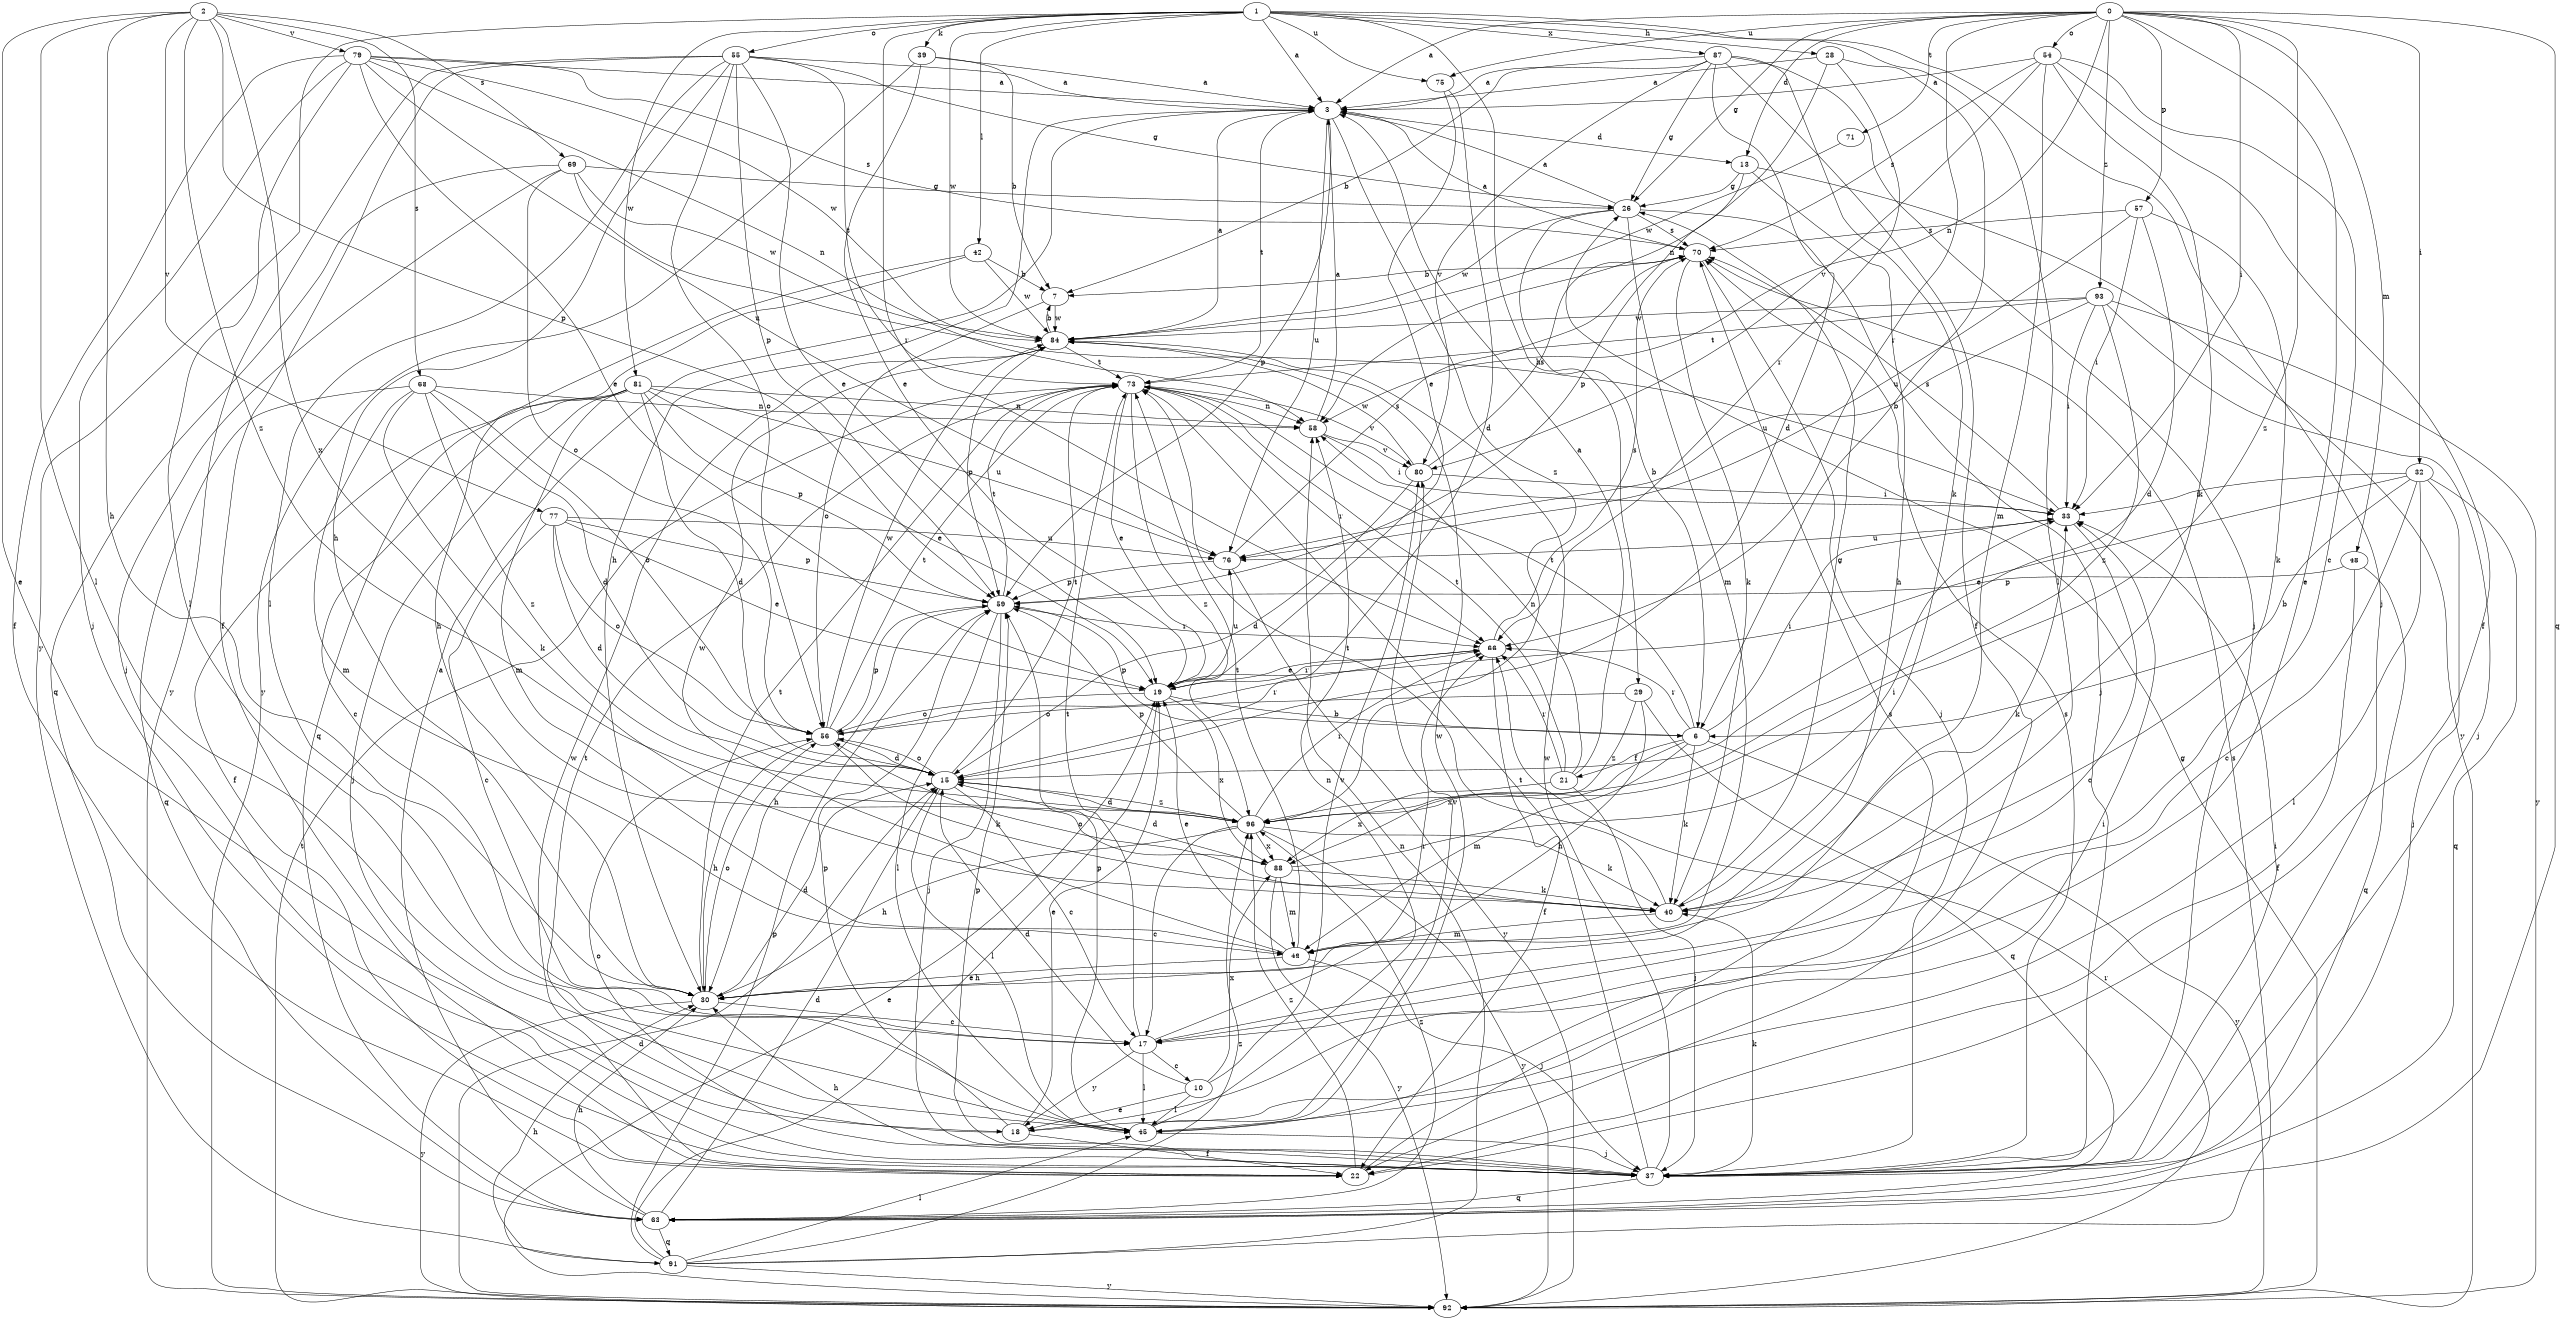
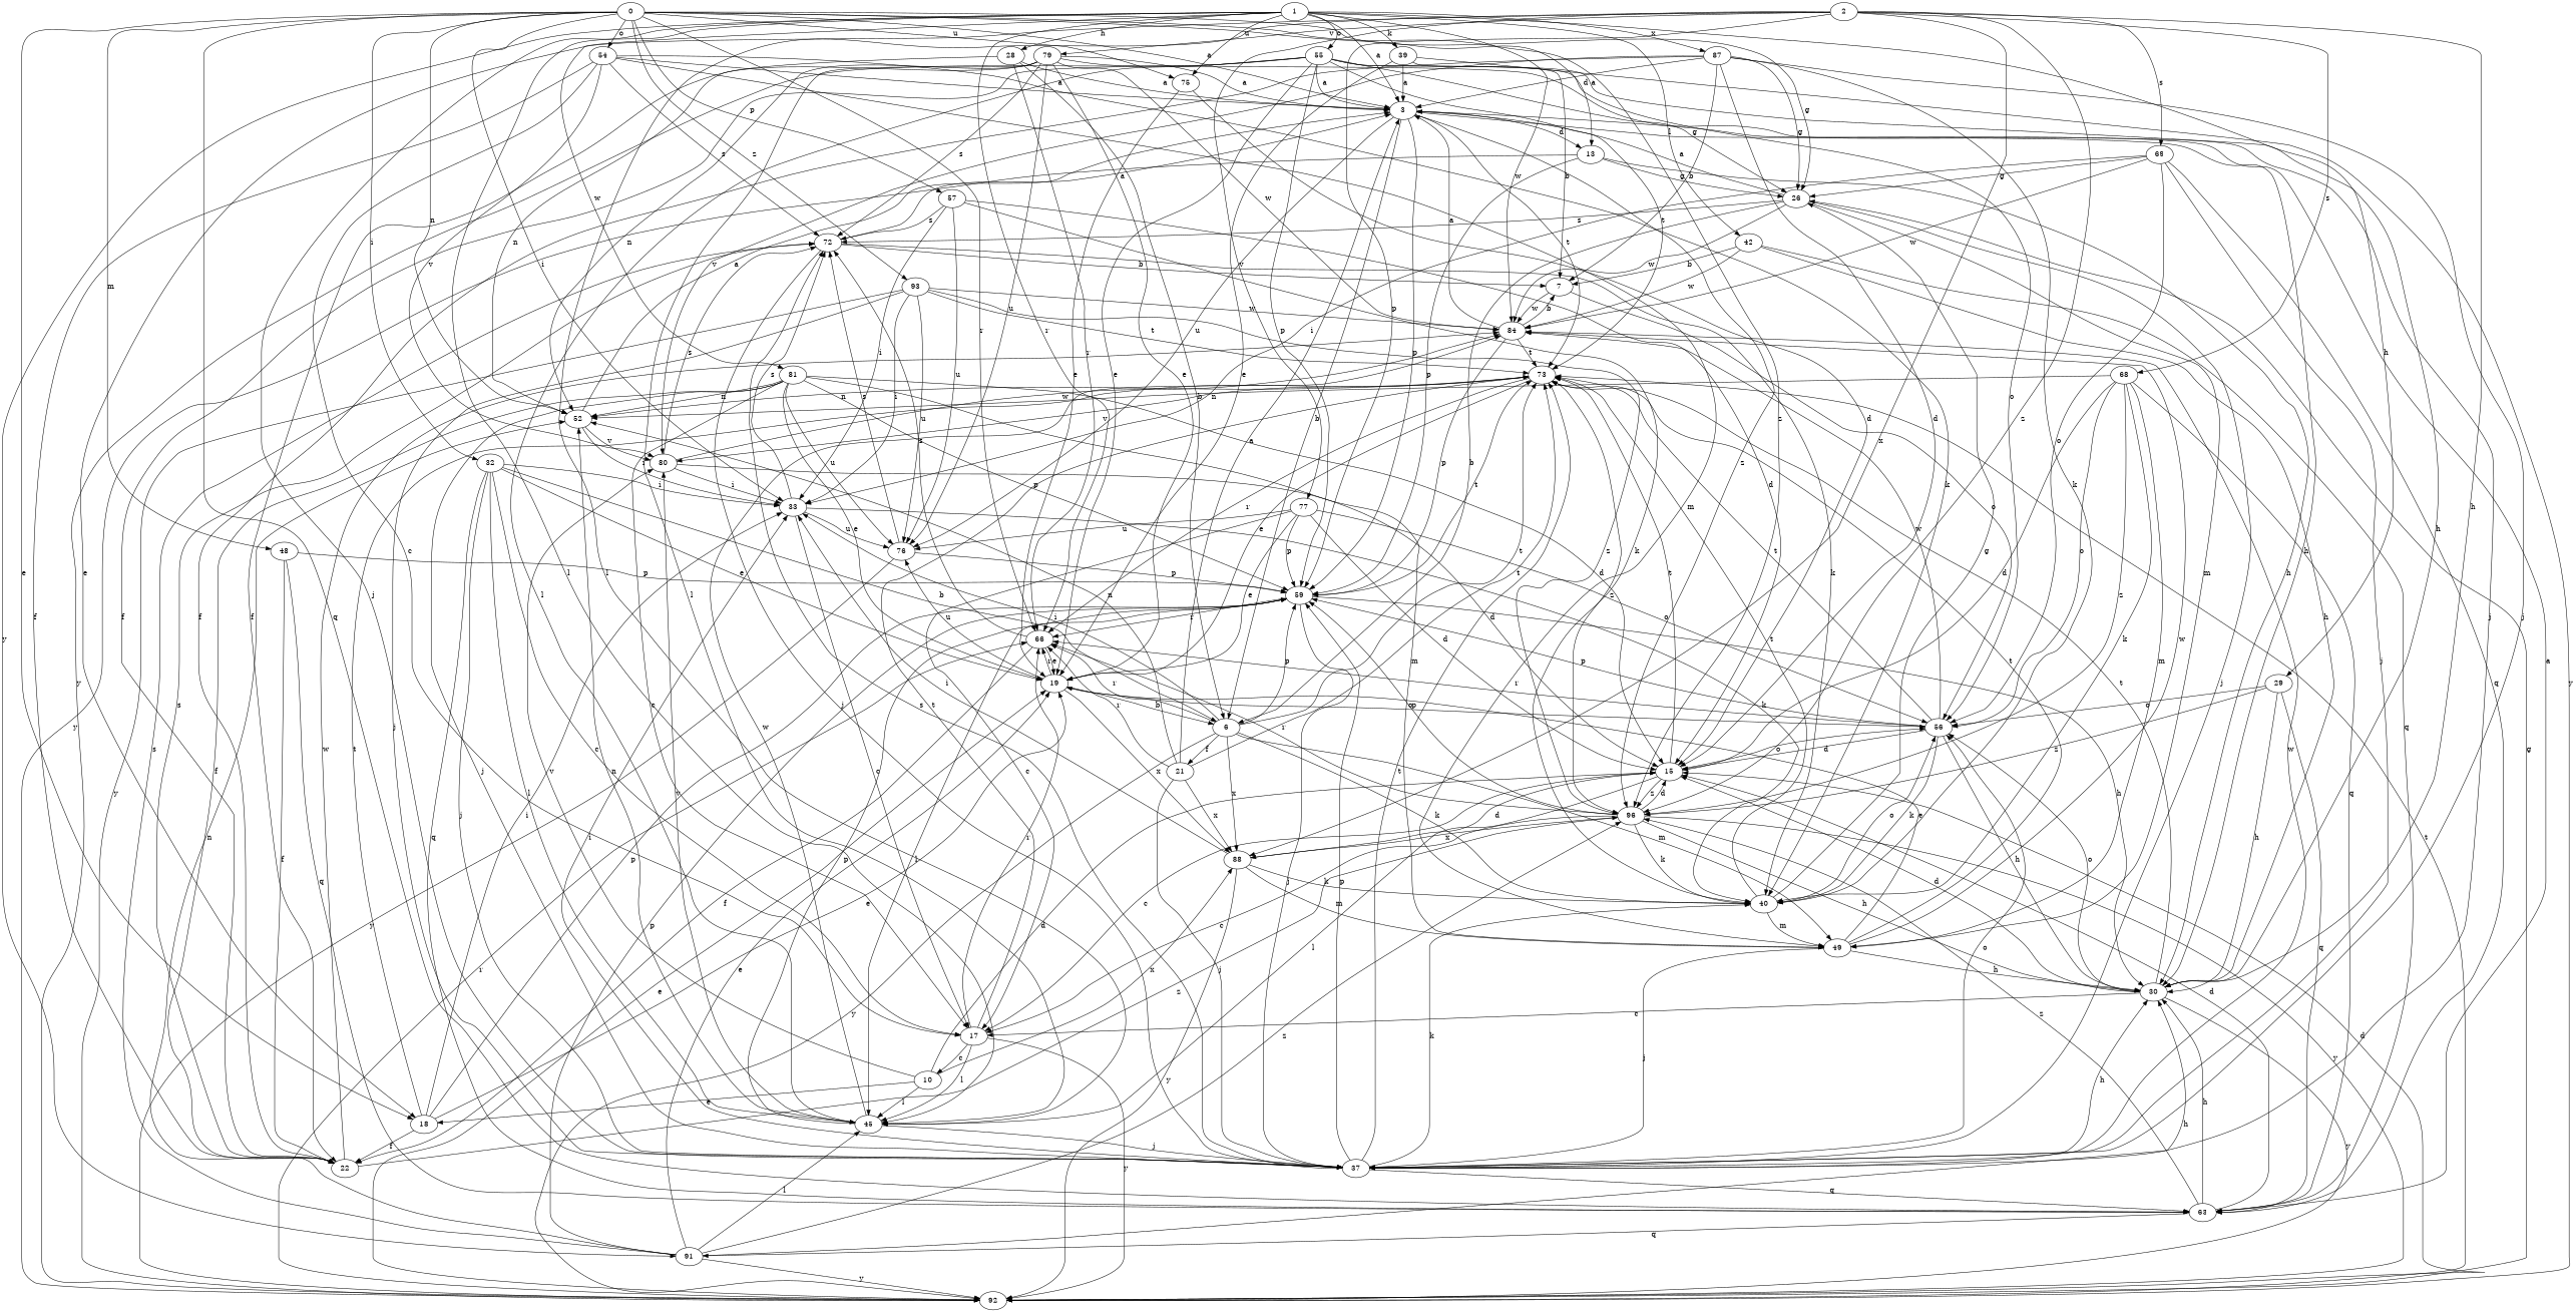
  strict digraph {
    0
    3
    13
    18
    26
    32
    33
    48
-   52 [label=58]
+   52
    54
    57
    63
    66
-   71
    75
    93
    96
    30
    59
    6
    73
    76
    92
    19
    22
    37
    84
    49
-   70
+   70 [label=72]
    45
    n31 [label=17]
    40
    80
    15
    91
    88
    1
    28
    29
    39
    42
    55
    81
    87
    56
    7
    2
    68
    69
    77
    79
    21
    10
    0 -> 3 [label=a]
    0 -> 13 [label=d]
    0 -> 18 [label=e]
    0 -> 26 [label=g]
    0 -> 32 [label=i]
    0 -> 33 [label=i]
    0 -> 48 [label=m]
    0 -> 52 [label=n]
    0 -> 54 [label=o]
    0 -> 57 [label=p]
    0 -> 63 [label=q]
    0 -> 66 [label=r]
-   0 -> 71 [label=t]
    0 -> 75 [label=u]
    0 -> 93 [label=z]
    0 -> 96 [label=z]
    3 -> 13 [label=d]
    3 -> 96 [label=z]
    3 -> 30 [label=h]
    3 -> 59 [label=p]
+   3 -> 6 [label=b]
    3 -> 73 [label=t]
    3 -> 76 [label=u]
    13 -> 26 [label=g]
    13 -> 30 [label=h]
    13 -> 59 [label=p]
    13 -> 92 [label=y]
    18 -> 33 [label=i]
    18 -> 59 [label=p]
    18 -> 73 [label=t]
    18 -> 19 [label=e]
    18 -> 22 [label=f]
    26 -> 3 [label=a]
    26 -> 6 [label=b]
    26 -> 37 [label=j]
    26 -> 84 [label=w]
    26 -> 49 [label=m]
    26 -> 70 [label=s]
    32 -> 33 [label=i]
    32 -> 63 [label=q]
    32 -> 6 [label=b]
    32 -> 19 [label=e]
    32 -> 37 [label=j]
    32 -> 45 [label=l]
    32 -> n31 [label=c]
    33 -> 76 [label=u]
    33 -> 70 [label=s]
    33 -> n31 [label=c]
-   40 -> 33 [label=k]
+   33 -> 40 [label=k]
    48 -> 63 [label=q]
    48 -> 59 [label=p]
    48 -> 22 [label=f]
    52 -> 3 [label=a]
    52 -> 33 [label=i]
    52 -> 80 [label=v]
    54 -> 3 [label=a]
    54 -> 22 [label=f]
    54 -> 49 [label=m]
    54 -> 70 [label=s]
    54 -> n31 [label=c]
    54 -> 40 [label=k]
    54 -> 80 [label=v]
    57 -> 33 [label=i]
    57 -> 76 [label=u]
    57 -> 70 [label=s]
    57 -> 40 [label=k]
    57 -> 15 [label=d]
    63 -> 3 [label=a]
    63 -> 96 [label=z]
    63 -> 30 [label=h]
    63 -> 15 [label=d]
    63 -> 91 [label=q]
    66 -> 19 [label=e]
    66 -> 22 [label=f]
    66 -> 70 [label=s]
-   71 -> 84 [label=w]
    75 -> 19 [label=e]
    75 -> 15 [label=d]
    93 -> 33 [label=i]
    93 -> 96 [label=z]
    93 -> 73 [label=t]
    93 -> 76 [label=u]
    93 -> 92 [label=y]
    93 -> 37 [label=j]
    93 -> 84 [label=w]
    96 -> 66 [label=r]
    96 -> 30 [label=h]
    96 -> 59 [label=p]
    96 -> 92 [label=y]
    96 -> n31 [label=c]
    96 -> 40 [label=k]
    96 -> 15 [label=d]
    96 -> 88 [label=x]
    30 -> 73 [label=t]
    30 -> 92 [label=y]
    30 -> n31 [label=c]
    30 -> 15 [label=d]
    30 -> 56 [label=o]
    59 -> 66 [label=r]
    59 -> 30 [label=h]
    59 -> 73 [label=t]
    59 -> 37 [label=j]
    59 -> 45 [label=l]
    6 -> 33 [label=i]
    6 -> 66 [label=r]
    6 -> 59 [label=p]
    6 -> 73 [label=t]
    6 -> 92 [label=y]
    6 -> 49 [label=m]
    6 -> 40 [label=k]
    6 -> 88 [label=x]
    6 -> 21 [label=f]
    73 -> 52 [label=n]
    73 -> 66 [label=r]
    73 -> 96 [label=z]
    73 -> 19 [label=e]
    73 -> 80 [label=v]
    76 -> 59 [label=p]
    76 -> 92 [label=y]
    76 -> 70 [label=s]
    92 -> 26 [label=g]
    92 -> 66 [label=r]
    92 -> 73 [label=t]
    92 -> 19 [label=e]
    92 -> 15 [label=d]
    19 -> 66 [label=r]
    19 -> 6 [label=b]
    19 -> 76 [label=u]
    19 -> 88 [label=x]
    19 -> 56 [label=o]
    22 -> 96 [label=z]
    22 -> 84 [label=w]
    22 -> 70 [label=s]
    37 -> 33 [label=i]
    37 -> 63 [label=q]
    37 -> 30 [label=h]
    37 -> 59 [label=p]
    37 -> 73 [label=t]
    37 -> 84 [label=w]
    37 -> 70 [label=s]
    37 -> 40 [label=k]
    37 -> 56 [label=o]
    84 -> 3 [label=a]
    84 -> 59 [label=p]
    84 -> 73 [label=t]
    84 -> 7 [label=b]
    49 -> 30 [label=h]
    49 -> 73 [label=t]
    49 -> 19 [label=e]
    49 -> 37 [label=j]
    49 -> 84 [label=w]
    70 -> 3 [label=a]
    70 -> 37 [label=j]
    70 -> 40 [label=k]
    70 -> 7 [label=b]
    45 -> 52 [label=n]
    45 -> 59 [label=p]
    45 -> 37 [label=j]
    45 -> 84 [label=w]
    45 -> 80 [label=v]
    n31 -> 66 [label=r]
    n31 -> 73 [label=t]
-   n31 -> 18 [label=y]
+   n31 -> 92 [label=y]
    n31 -> 45 [label=l]
    n31 -> 10 [label=c]
    40 -> 26 [label=g]
    40 -> 73 [label=t]
    40 -> 49 [label=m]
    40 -> 56 [label=o]
    80 -> 33 [label=i]
    80 -> 84 [label=w]
    80 -> 70 [label=s]
    80 -> 15 [label=d]
    15 -> 96 [label=z]
    15 -> 73 [label=t]
    15 -> 45 [label=l]
    15 -> n31 [label=c]
    15 -> 56 [label=o]
    91 -> 52 [label=n]
    91 -> 96 [label=z]
    91 -> 30 [label=h]
    91 -> 59 [label=p]
    91 -> 92 [label=y]
    91 -> 19 [label=e]
    91 -> 70 [label=s]
    91 -> 45 [label=l]
    88 -> 33 [label=i]
    88 -> 92 [label=y]
    88 -> 49 [label=m]
    88 -> 40 [label=k]
    88 -> 15 [label=d]
    1 -> 3 [label=a]
    1 -> 66 [label=r]
    1 -> 75 [label=u]
    1 -> 37 [label=j]
    1 -> 84 [label=w]
    1 -> 45 [label=l]
    1 -> 91 [label=y]
    1 -> 28 [label=h]
    1 -> 29 [label=h]
    1 -> 39 [label=k]
    1 -> 42 [label=l]
    1 -> 55 [label=o]
    1 -> 81 [label=w]
    1 -> 87 [label=x]
    28 -> 3 [label=a]
    28 -> 52 [label=n]
    28 -> 66 [label=r]
    28 -> 6 [label=b]
    29 -> 63 [label=q]
    29 -> 96 [label=z]
    29 -> 30 [label=h]
    29 -> 56 [label=o]
    39 -> 3 [label=a]
    39 -> 92 [label=y]
    39 -> 19 [label=e]
    39 -> 7 [label=b]
    42 -> 63 [label=q]
    42 -> 30 [label=h]
    42 -> 84 [label=w]
    42 -> 7 [label=b]
    55 -> 3 [label=a]
    55 -> 26 [label=g]
    55 -> 30 [label=h]
    55 -> 59 [label=p]
    55 -> 73 [label=t]
    55 -> 92 [label=y]
    55 -> 19 [label=e]
    55 -> 22 [label=f]
    55 -> 45 [label=l]
    55 -> 56 [label=o]
    81 -> 52 [label=n]
    81 -> 59 [label=p]
    81 -> 76 [label=u]
    81 -> 19 [label=e]
    81 -> 22 [label=f]
    81 -> 37 [label=j]
    81 -> 49 [label=m]
    81 -> n31 [label=c]
    81 -> 15 [label=d]
    87 -> 3 [label=a]
    87 -> 26 [label=g]
    87 -> 22 [label=f]
    87 -> 37 [label=j]
    87 -> 40 [label=k]
    87 -> 80 [label=v]
    87 -> 15 [label=d]
    87 -> 7 [label=b]
    56 -> 66 [label=r]
    56 -> 30 [label=h]
    56 -> 59 [label=p]
    56 -> 73 [label=t]
    56 -> 84 [label=w]
    56 -> 40 [label=k]
    56 -> 15 [label=d]
    7 -> 84 [label=w]
    7 -> 56 [label=o]
    2 -> 18 [label=e]
    2 -> 96 [label=z]
    2 -> 30 [label=h]
    2 -> 59 [label=p]
    2 -> 45 [label=l]
    2 -> 88 [label=x]
    2 -> 68 [label=s]
    2 -> 69 [label=s]
    2 -> 77 [label=v]
    2 -> 79 [label=v]
    68 -> 52 [label=n]
    68 -> 63 [label=q]
    68 -> 96 [label=z]
    68 -> 49 [label=m]
    68 -> 40 [label=k]
    68 -> 15 [label=d]
    68 -> 56 [label=o]
    69 -> 26 [label=g]
    69 -> 33 [label=i]
    69 -> 63 [label=q]
    69 -> 37 [label=j]
    69 -> 84 [label=w]
    69 -> 56 [label=o]
    77 -> 59 [label=p]
    77 -> 76 [label=u]
    77 -> 19 [label=e]
    77 -> n31 [label=c]
    77 -> 15 [label=d]
    77 -> 56 [label=o]
    79 -> 3 [label=a]
    79 -> 52 [label=n]
    79 -> 76 [label=u]
    79 -> 19 [label=e]
    79 -> 22 [label=f]
    79 -> 37 [label=j]
    79 -> 84 [label=w]
    79 -> 70 [label=s]
    79 -> 45 [label=l]
    21 -> 3 [label=a]
    21 -> 52 [label=n]
    21 -> 66 [label=r]
    21 -> 73 [label=t]
    21 -> 37 [label=j]
    21 -> 88 [label=x]
    10 -> 18 [label=e]
    10 -> 45 [label=l]
    10 -> 80 [label=v]
    10 -> 15 [label=d]
    10 -> 88 [label=x]
  }
